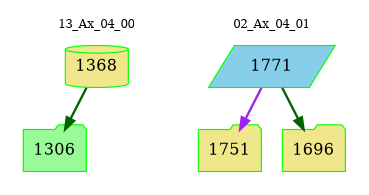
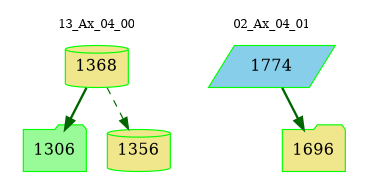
  digraph {
    node [color=green fillcolor=khaki shape=folder style=filled]
    edge [color=darkgreen style=bold]
    n1 [label=1368 shape=cylinder]
    n2 [fillcolor=palegreen label=1306]
-   n4 [fillcolor=skyblue label=1771 shape=parallelogram]
-   n5 [label=1751]
+   n3 [label=1356 shape=cylinder]
+   n4 [fillcolor=skyblue label=1774 shape=parallelogram]
    n6 [label=1696]
    subgraph cluster_1 {
      color=white
      fontsize=10
      label="13_Ax_04_00"
      n1
      n2
+     n3
    }
    subgraph cluster_2 {
      color=white
      fontsize=10
      label="02_Ax_04_01"
      n4
-     n5
      n6
    }
    n1 -> n2
-   n4 -> n5 [color=purple]
+   n1 -> n3 [style=dashed]
    n4 -> n6
  }
